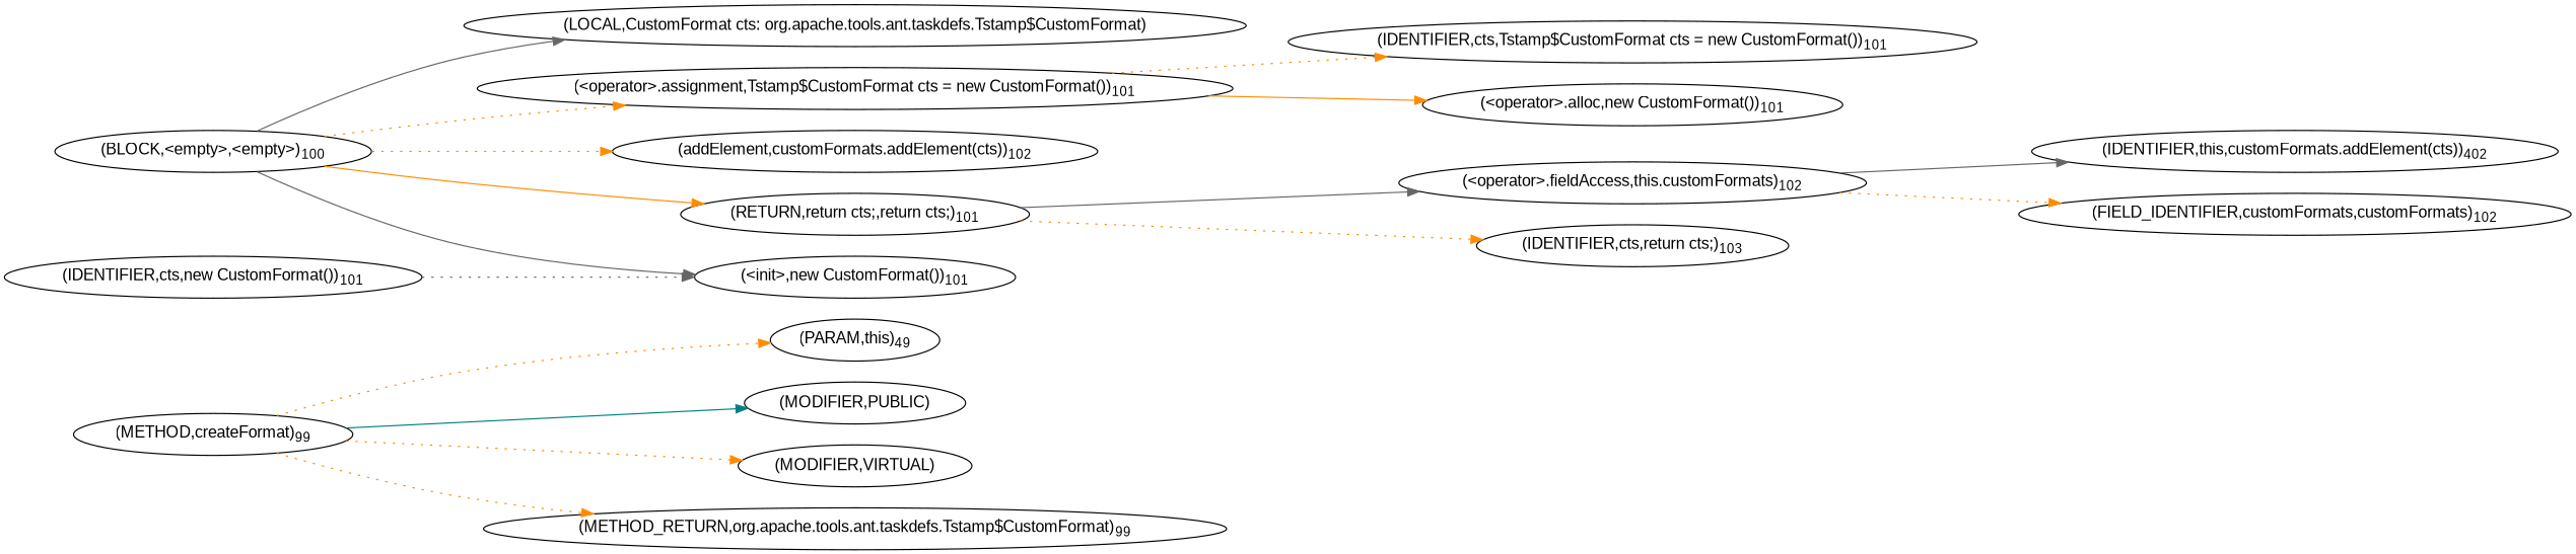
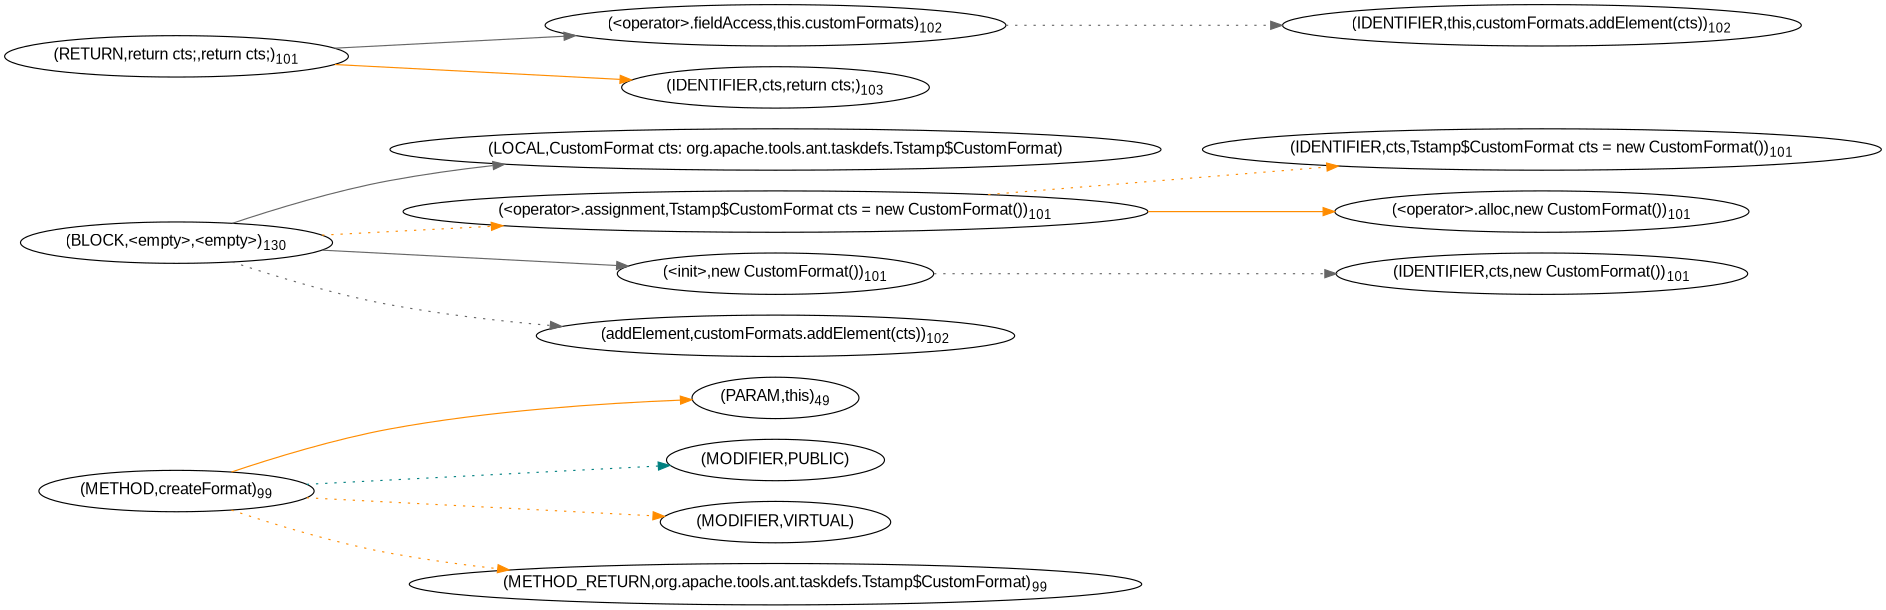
  digraph {
    fontname="Liberation Sans"
    rankdir=LR
    node [fontname="Liberation Sans"]
    edge [color=darkorange fontname="Liberation Sans" style=dotted]
    n1 [label=<(METHOD,createFormat)<SUB>99</SUB>>]
    n2 [label=<(PARAM,this)<SUB>49</SUB>>]
    n3 [label=<(MODIFIER,PUBLIC)>]
    n4 [label=<(MODIFIER,VIRTUAL)>]
    n5 [label=<(METHOD_RETURN,org.apache.tools.ant.taskdefs.Tstamp$CustomFormat)<SUB>99</SUB>>]
-   n6 [label=<(BLOCK,&lt;empty&gt;,&lt;empty&gt;)<SUB>100</SUB>>]
+   n6 [label=<(BLOCK,&lt;empty&gt;,&lt;empty&gt;)<SUB>130</SUB>>]
    n7 [label=<(LOCAL,CustomFormat cts: org.apache.tools.ant.taskdefs.Tstamp$CustomFormat)>]
    n8 [label=<(&lt;operator&gt;.assignment,Tstamp$CustomFormat cts = new CustomFormat())<SUB>101</SUB>>]
    n9 [label=<(&lt;init&gt;,new CustomFormat())<SUB>101</SUB>>]
    n10 [label=<(addElement,customFormats.addElement(cts))<SUB>102</SUB>>]
    n11 [label=<(RETURN,return cts;,return cts;)<SUB>101</SUB>>]
    n12 [label=<(IDENTIFIER,cts,Tstamp$CustomFormat cts = new CustomFormat())<SUB>101</SUB>>]
    n13 [label=<(&lt;operator&gt;.alloc,new CustomFormat())<SUB>101</SUB>>]
    n14 [label=<(IDENTIFIER,cts,new CustomFormat())<SUB>101</SUB>>]
    n15 [label=<(&lt;operator&gt;.fieldAccess,this.customFormats)<SUB>102</SUB>>]
    n16 [label=<(IDENTIFIER,cts,return cts;)<SUB>103</SUB>>]
-   n17 [label=<(IDENTIFIER,this,customFormats.addElement(cts))<SUB>402</SUB>>]
-   n18 [label=<(FIELD_IDENTIFIER,customFormats,customFormats)<SUB>102</SUB>>]
-   n1 -> n2
-   n1 -> n3 [color=teal style=solid]
+   n17 [label=<(IDENTIFIER,this,customFormats.addElement(cts))<SUB>102</SUB>>]
+   n1 -> n2 [style=solid]
+   n1 -> n3 [color=teal]
    n1 -> n4
    n1 -> n5
    n6 -> n7 [color=gray40 style=solid]
    n6 -> n8
    n6 -> n9 [color=gray40 style=solid]
-   n6 -> n10
-   n6 -> n11 [style=solid]
+   n6 -> n10 [color=gray40]
    n8 -> n12
    n8 -> n13 [style=solid]
-   n14 -> n9 [color=gray40]
+   n9 -> n14 [color=gray40]
    n11 -> n15 [color=gray40 style=solid]
-   n11 -> n16
-   n15 -> n17 [color=gray40 style=solid]
-   n15 -> n18
+   n11 -> n16 [style=solid]
+   n15 -> n17 [color=gray40]
  }
